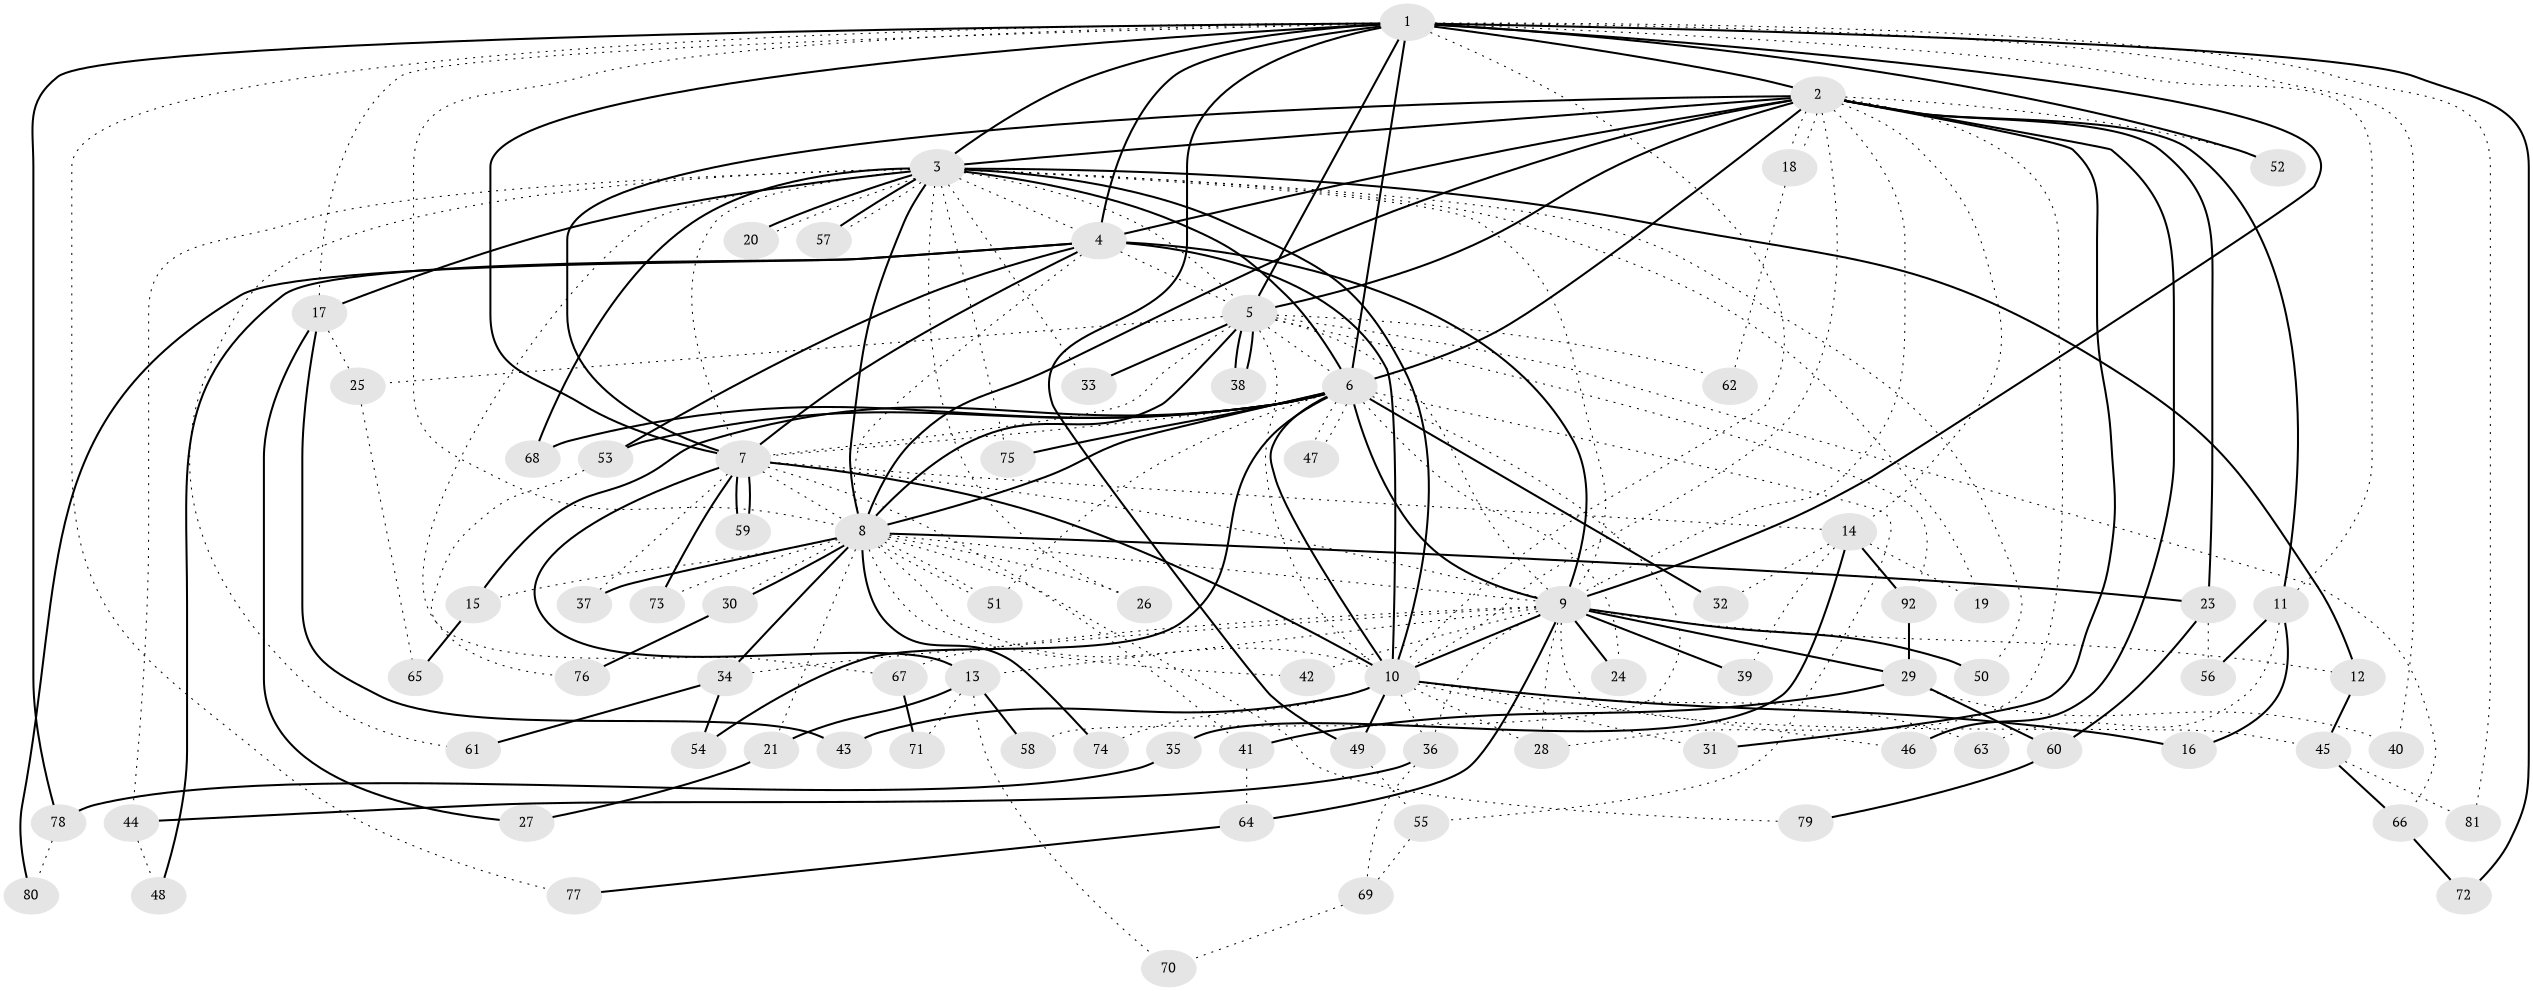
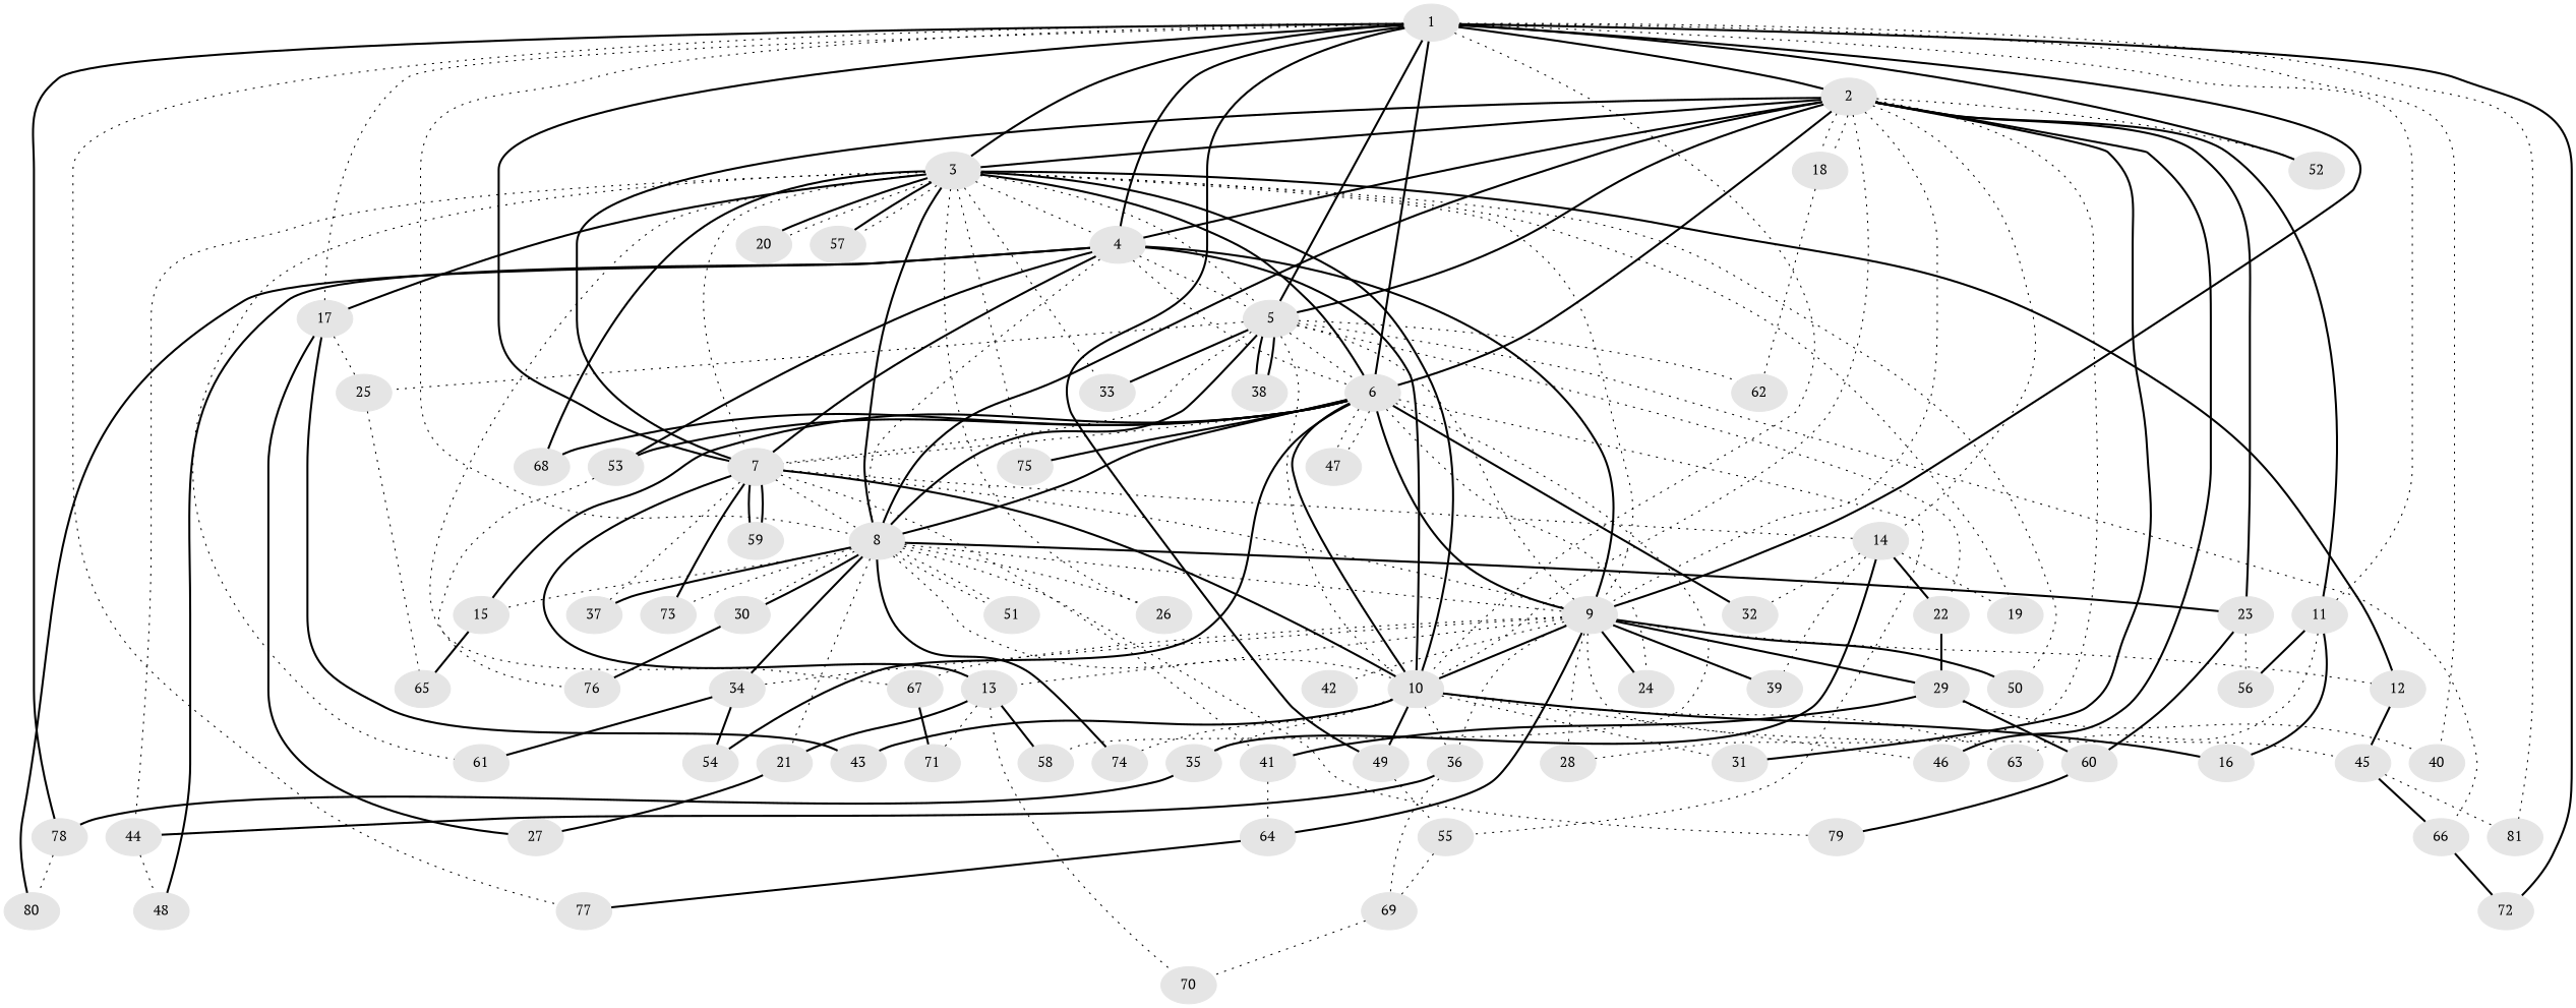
  graph {
    fontname="PT Serif"
    node [color=gray90 fontname="PT Serif" style=filled]
    edge [fontname="PT Serif" style=dotted]
    1
    2
    3
    4
    5
    6
    7
    8
    9
    10
    11
    17
    40
    49
    52
    72
    77
    78
    81
    14
    18
    23
    28
    31
    46
    12
    19
    20
    26
    33
    44
    50
    57
    61
    67
    68
    75
    48
    53
    80
-   22 [label=92]
+   22
    25
    38
    62
    66
    15
    24
    32
    47
    54
    55
    58
    13
    37
    41
    59
    73
    21
    30
    34
    42
    51
    74
    79
    29
    36
    39
    45
    64
    16
    35
    43
    63
    56
    27
    60
    71
    76
    65
    69
    70
    1 -- 2 [style=bold]
    1 -- 3 [style=bold]
    1 -- 4 [style=bold]
    1 -- 5 [style=bold]
    1 -- 6 [style=bold]
    1 -- 7 [style=bold]
    1 -- 8
    1 -- 9 [style=bold]
    1 -- 10
    1 -- 11
    1 -- 17
    1 -- 40
    1 -- 49 [style=bold]
    1 -- 52 [style=bold]
    1 -- 72 [style=bold]
    1 -- 77
    1 -- 78 [style=bold]
    1 -- 81
    2 -- 3 [style=bold]
    2 -- 4 [style=bold]
    2 -- 5 [style=bold]
    2 -- 6 [style=bold]
    2 -- 7 [style=bold]
    2 -- 8 [style=bold]
    2 -- 9
    2 -- 10
    2 -- 11 [style=bold]
    2 -- 52
    2 -- 14
    2 -- 18
    2 -- 18
    2 -- 23 [style=bold]
    2 -- 28
    2 -- 31 [style=bold]
    2 -- 46 [style=bold]
    3 -- 4
    3 -- 5
    3 -- 6 [style=bold]
    3 -- 7
    3 -- 8 [style=bold]
    3 -- 9
    3 -- 10 [style=bold]
    3 -- 17 [style=bold]
    3 -- 12 [style=bold]
    3 -- 19
    3 -- 20 [style=bold]
    3 -- 20
    3 -- 26
    3 -- 33
    3 -- 44
    3 -- 50
    3 -- 57 [style=bold]
    3 -- 57
    3 -- 61
    3 -- 67
    3 -- 68 [style=bold]
    3 -- 75
    4 -- 5
-   51 -- 6
+   4 -- 6
    4 -- 7 [style=bold]
    4 -- 8
    4 -- 9 [style=bold]
    4 -- 10 [style=bold]
    4 -- 48 [style=bold]
    4 -- 53 [style=bold]
    4 -- 80 [style=bold]
    5 -- 6
    5 -- 7
    5 -- 8 [style=bold]
    5 -- 9
    5 -- 10
    5 -- 33 [style=bold]
    5 -- 22
    5 -- 25
    5 -- 38 [style=bold]
    5 -- 38 [style=bold]
    5 -- 62
    5 -- 66
    6 -- 7
    6 -- 8 [style=bold]
    6 -- 9 [style=bold]
    6 -- 10 [style=bold]
    6 -- 68 [style=bold]
    6 -- 75 [style=bold]
    6 -- 53 [style=bold]
    6 -- 15 [style=bold]
    6 -- 24
    6 -- 32 [style=bold]
    6 -- 47
    6 -- 47
    6 -- 54 [style=bold]
    6 -- 55
    6 -- 58
    7 -- 8
    7 -- 9
    7 -- 10 [style=bold]
    7 -- 14
    7 -- 13 [style=bold]
    7 -- 37
    7 -- 41
    7 -- 59 [style=bold]
    7 -- 59 [style=bold]
    7 -- 73 [style=bold]
    8 -- 9
    8 -- 10
    8 -- 23 [style=bold]
    8 -- 26
    8 -- 15
    8 -- 37 [style=bold]
    8 -- 73
    8 -- 21
    8 -- 30
    8 -- 30 [style=bold]
    8 -- 34 [style=bold]
-   8 -- 42
    8 -- 51
    8 -- 51
    8 -- 74 [style=bold]
    8 -- 79
    9 -- 10 [style=bold]
    9 -- 28
    9 -- 12
    9 -- 50 [style=bold]
    9 -- 67
    9 -- 24 [style=bold]
    9 -- 13
    9 -- 34
    9 -- 42
    9 -- 29 [style=bold]
    9 -- 36
    9 -- 39 [style=bold]
    9 -- 45
    9 -- 64 [style=bold]
    10 -- 49 [style=bold]
    10 -- 31
    10 -- 46
    10 -- 74
    10 -- 36
    10 -- 16 [style=bold]
-   10 -- 28
+   10 -- 35
    10 -- 43 [style=bold]
    10 -- 63
    11 -- 16 [style=bold]
    11 -- 63
    11 -- 56 [style=bold]
    17 -- 25
    17 -- 43 [style=bold]
    17 -- 27 [style=bold]
    49 -- 55
    78 -- 80
    14 -- 19
    14 -- 22 [style=bold]
    14 -- 32
    14 -- 39
    14 -- 35 [style=bold]
    18 -- 62
    23 -- 56
    23 -- 60 [style=bold]
    12 -- 45 [style=bold]
    44 -- 48
    67 -- 71 [style=bold]
    53 -- 76
    22 -- 29 [style=bold]
    25 -- 65
    66 -- 72 [style=bold]
    15 -- 65 [style=bold]
    55 -- 69
    13 -- 58 [style=bold]
    13 -- 21 [style=bold]
    13 -- 71
    13 -- 70
    41 -- 64
    21 -- 27 [style=bold]
    30 -- 76 [style=bold]
    34 -- 61 [style=bold]
    34 -- 54 [style=bold]
    29 -- 40
    29 -- 41 [style=bold]
    29 -- 60 [style=bold]
    36 -- 44 [style=bold]
    36 -- 69
    45 -- 81
    45 -- 66 [style=bold]
    64 -- 77 [style=bold]
    35 -- 78 [style=bold]
    60 -- 79 [style=bold]
    69 -- 70
  }
